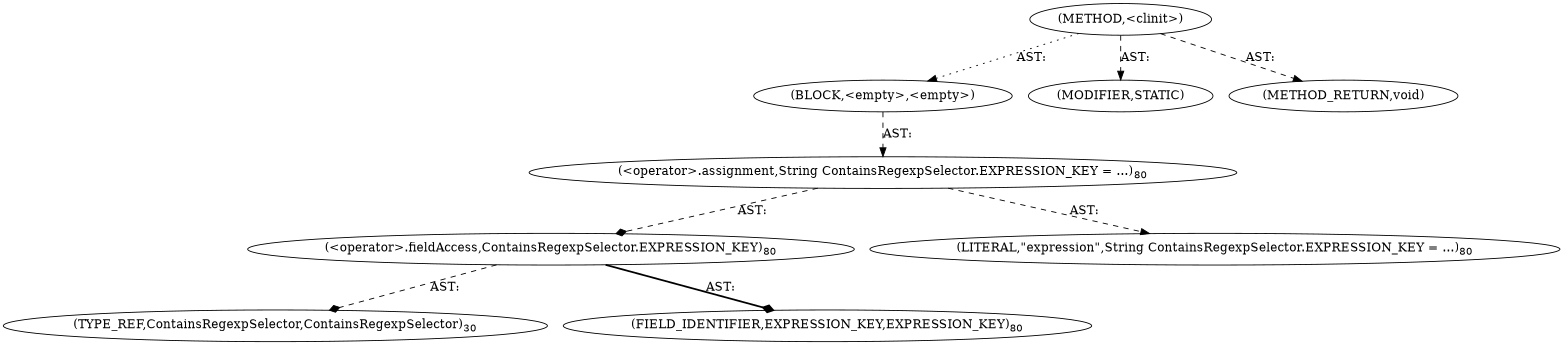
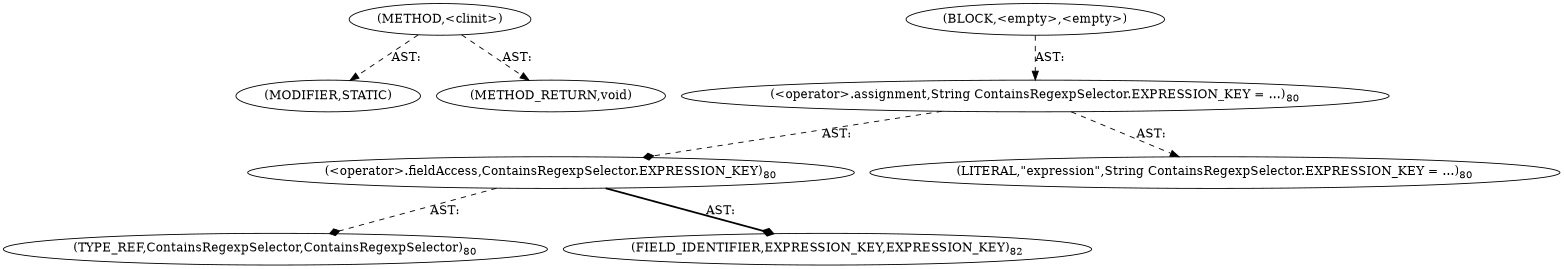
  digraph {
    edge [arrowhead=normal style=dashed]
    n1 [label=<(METHOD,&lt;clinit&gt;)>]
    n2 [label=<(BLOCK,&lt;empty&gt;,&lt;empty&gt;)>]
    n3 [label=<(MODIFIER,STATIC)>]
    n4 [label=<(METHOD_RETURN,void)>]
    n5 [label=<(&lt;operator&gt;.assignment,String ContainsRegexpSelector.EXPRESSION_KEY = ...)<SUB>80</SUB>>]
    n6 [label=<(&lt;operator&gt;.fieldAccess,ContainsRegexpSelector.EXPRESSION_KEY)<SUB>80</SUB>>]
    n7 [label=<(LITERAL,&quot;expression&quot;,String ContainsRegexpSelector.EXPRESSION_KEY = ...)<SUB>80</SUB>>]
-   n8 [label=<(TYPE_REF,ContainsRegexpSelector,ContainsRegexpSelector)<SUB>30</SUB>>]
-   n9 [label=<(FIELD_IDENTIFIER,EXPRESSION_KEY,EXPRESSION_KEY)<SUB>80</SUB>>]
-   n1 -> n2 [label="AST: " style=dotted]
+   n8 [label=<(TYPE_REF,ContainsRegexpSelector,ContainsRegexpSelector)<SUB>80</SUB>>]
+   n9 [label=<(FIELD_IDENTIFIER,EXPRESSION_KEY,EXPRESSION_KEY)<SUB>82</SUB>>]
    n1 -> n3 [label="AST: "]
    n1 -> n4 [label="AST: "]
    n2 -> n5 [label="AST: "]
    n5 -> n6 [arrowhead=diamond label="AST: "]
    n5 -> n7 [label="AST: "]
    n6 -> n8 [arrowhead=diamond label="AST: "]
    n6 -> n9 [arrowhead=diamond label="AST: " style=bold]
  }
